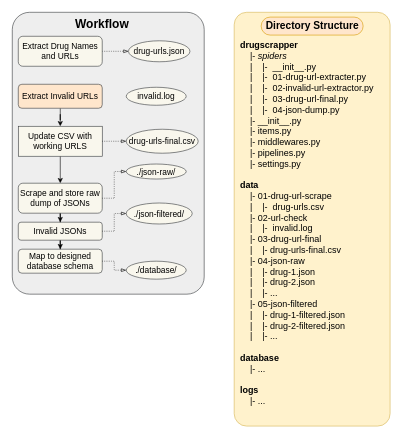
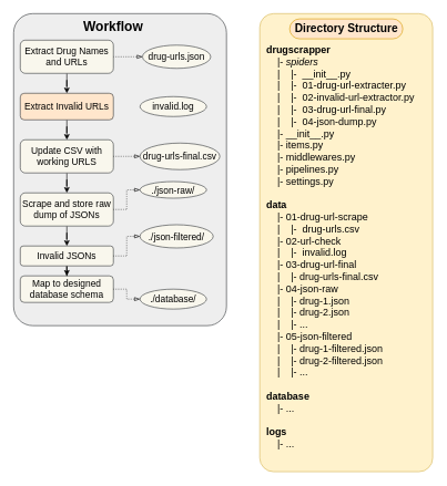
  <mxCell id="0" />
  <mxCell id="1" parent="0" />
  <mxCell id="2" value="" style="whiteSpace=wrap;html=1;rounded=1;arcSize=9;fillColor=#eeeeee;strokeColor=#36393d;" parent="1" vertex="1"><mxGeometry x="20" y="20" width="320" height="470" as="geometry" /></mxCell>
  <mxCell id="3" value="&lt;span style=&quot;font-size: 15px;&quot;&gt;&lt;b&gt;&lt;br&gt;&lt;br&gt;drugscrapper&lt;/b&gt;&lt;/span&gt;&lt;br style=&quot;font-size: 15px;&quot;&gt;&lt;div style=&quot;font-size: 15px;&quot;&gt;&lt;span style=&quot;font-size: 15px;&quot;&gt;&amp;nbsp;&amp;nbsp;&amp;nbsp;&amp;nbsp;&lt;/span&gt;|- &lt;i&gt;spiders&lt;/i&gt;&lt;/div&gt;&lt;div style=&quot;font-size: 15px;&quot;&gt;&amp;nbsp; &amp;nbsp; |&lt;span style=&quot;font-size: 15px;&quot;&gt;&lt;span style=&quot;font-size: 15px;&quot;&gt;&amp;nbsp;&amp;nbsp;&amp;nbsp;&amp;nbsp;&lt;/span&gt;&lt;/span&gt;|-&amp;nbsp; __init__.py&lt;br style=&quot;font-size: 15px;&quot;&gt;&lt;/div&gt;&lt;div style=&quot;font-size: 15px;&quot;&gt;&lt;span style=&quot;font-size: 15px;&quot;&gt;&amp;nbsp; &amp;nbsp; |&lt;span style=&quot;font-size: 15px;&quot;&gt;&lt;span style=&quot;font-size: 15px;&quot;&gt;&amp;nbsp;&amp;nbsp;&amp;nbsp;&amp;nbsp;&lt;/span&gt;&lt;/span&gt;&lt;/span&gt;|-&amp;nbsp; 01-drug-url-extracter.py&lt;br style=&quot;font-size: 15px;&quot;&gt;&lt;/div&gt;&#09;&lt;div style=&quot;font-size: 15px;&quot;&gt;&lt;span style=&quot;font-size: 15px;&quot;&gt;&lt;span style=&quot;font-size: 15px;&quot;&gt;&lt;span style=&quot;font-size: 15px;&quot;&gt;&amp;nbsp; &amp;nbsp; |&lt;span style=&quot;font-size: 15px;&quot;&gt;&lt;span style=&quot;font-size: 15px;&quot;&gt;&amp;nbsp;&amp;nbsp;&amp;nbsp;&amp;nbsp;&lt;/span&gt;&lt;/span&gt;&lt;/span&gt;&lt;/span&gt;&lt;/span&gt;&lt;span style=&quot;font-size: 15px;&quot;&gt;|-&amp;nbsp; 02-invalid-url-extractor.py&lt;/span&gt;&lt;br style=&quot;font-size: 15px;&quot;&gt;&lt;/div&gt;&amp;nbsp; &amp;nbsp; |&lt;span style=&quot;font-size: 15px;&quot;&gt;&lt;span style=&quot;font-size: 15px;&quot;&gt;&amp;nbsp;&amp;nbsp;&amp;nbsp;&amp;nbsp;&lt;/span&gt;&lt;/span&gt;|-&amp;nbsp; 03-drug-url-final.py&lt;br style=&quot;font-size: 15px;&quot;&gt;&amp;nbsp; &amp;nbsp; |&lt;span style=&quot;font-size: 15px;&quot;&gt;&lt;span style=&quot;font-size: 15px;&quot;&gt;&amp;nbsp;&amp;nbsp;&amp;nbsp;&amp;nbsp;&lt;/span&gt;&lt;/span&gt;|-&amp;nbsp; 04-json-dump.py&lt;br&gt;&lt;div style=&quot;font-size: 15px;&quot;&gt;&lt;span style=&quot;font-size: 15px;&quot;&gt;&amp;nbsp; &amp;nbsp; |- __init__.py&lt;/span&gt;&lt;br style=&quot;font-size: 15px;&quot;&gt;&lt;/div&gt;&amp;nbsp;&amp;nbsp;&amp;nbsp;&amp;nbsp;|- items.py&lt;div style=&quot;font-size: 15px;&quot;&gt;&amp;nbsp;&amp;nbsp;&amp;nbsp;&amp;nbsp;|- middlewares.py&lt;br style=&quot;font-size: 15px;&quot;&gt;&lt;/div&gt;&lt;div style=&quot;font-size: 15px;&quot;&gt;&amp;nbsp;&amp;nbsp;&amp;nbsp;&amp;nbsp;|- pipelines.py&lt;span style=&quot;font-size: 15px;&quot;&gt;&lt;br style=&quot;font-size: 15px;&quot;&gt;&lt;/span&gt;&lt;/div&gt;&lt;div style=&quot;font-size: 15px;&quot;&gt;&amp;nbsp;&amp;nbsp;&amp;nbsp;&amp;nbsp;|- settings.py&lt;br style=&quot;font-size: 15px;&quot;&gt;&lt;/div&gt;&lt;div style=&quot;font-size: 15px;&quot;&gt;&lt;br style=&quot;font-size: 15px;&quot;&gt;&lt;/div&gt;&lt;div style=&quot;font-size: 15px;&quot;&gt;&lt;b&gt;data&lt;/b&gt;&lt;/div&gt;&lt;div style=&quot;font-size: 15px;&quot;&gt;&amp;nbsp;&amp;nbsp;&amp;nbsp;&amp;nbsp;|- 01-drug-url-scrape&lt;br style=&quot;font-size: 15px;&quot;&gt;&lt;/div&gt;&lt;div style=&quot;font-size: 15px;&quot;&gt;&amp;nbsp; &amp;nbsp; |&lt;span style=&quot;font-size: 15px;&quot;&gt;&lt;span style=&quot;font-size: 15px;&quot;&gt;&amp;nbsp;&amp;nbsp;&amp;nbsp;&amp;nbsp;&lt;/span&gt;&lt;/span&gt;|-&amp;nbsp; drug-urls.csv&lt;br style=&quot;font-size: 15px;&quot;&gt;&lt;/div&gt;&lt;div style=&quot;font-size: 15px;&quot;&gt;&amp;nbsp;&amp;nbsp;&amp;nbsp;&amp;nbsp;|- 02-url-check&lt;br style=&quot;font-size: 15px;&quot;&gt;&lt;/div&gt;&lt;div style=&quot;font-size: 15px;&quot;&gt;&amp;nbsp; &amp;nbsp; |&lt;span style=&quot;font-size: 15px;&quot;&gt;&lt;span style=&quot;font-size: 15px;&quot;&gt;&amp;nbsp;&amp;nbsp;&amp;nbsp;&amp;nbsp;&lt;/span&gt;&lt;/span&gt;|-&amp;nbsp; invalid.log&lt;br style=&quot;font-size: 15px;&quot;&gt;&lt;/div&gt;&lt;div style=&quot;font-size: 15px;&quot;&gt;&amp;nbsp;&amp;nbsp;&amp;nbsp;&amp;nbsp;|- 03-drug-url-final&lt;br style=&quot;font-size: 15px;&quot;&gt;&lt;/div&gt;&lt;div style=&quot;font-size: 15px;&quot;&gt;&amp;nbsp; &amp;nbsp; |&lt;span style=&quot;font-size: 15px;&quot;&gt;&lt;span style=&quot;font-size: 15px;&quot;&gt;&amp;nbsp;&amp;nbsp;&amp;nbsp;&amp;nbsp;&lt;/span&gt;&lt;/span&gt;|- drug-urls-final.csv&lt;br style=&quot;font-size: 15px;&quot;&gt;&lt;/div&gt;&lt;div style=&quot;font-size: 15px;&quot;&gt;&amp;nbsp;&amp;nbsp;&amp;nbsp;&amp;nbsp;|- 04-json-raw&lt;br style=&quot;font-size: 15px;&quot;&gt;&lt;/div&gt;&lt;div style=&quot;font-size: 15px;&quot;&gt;&amp;nbsp; &amp;nbsp; |&lt;span style=&quot;font-size: 15px;&quot;&gt;&lt;span style=&quot;font-size: 15px;&quot;&gt;&amp;nbsp;&amp;nbsp;&amp;nbsp;&amp;nbsp;&lt;/span&gt;&lt;/span&gt;|- drug-1.json&lt;br style=&quot;font-size: 15px;&quot;&gt;&lt;/div&gt;&amp;nbsp; &amp;nbsp; |&lt;span style=&quot;font-size: 15px;&quot;&gt;&lt;span style=&quot;font-size: 15px;&quot;&gt;&amp;nbsp;&amp;nbsp;&amp;nbsp;&lt;/span&gt;&lt;/span&gt;&amp;nbsp;|- drug-2.json&lt;br style=&quot;font-size: 15px;&quot;&gt;&amp;nbsp; &amp;nbsp; |&lt;span style=&quot;font-size: 15px;&quot;&gt;&lt;span style=&quot;font-size: 15px;&quot;&gt;&amp;nbsp;&amp;nbsp;&amp;nbsp;&amp;nbsp;&lt;/span&gt;&lt;/span&gt;|- ...&lt;div style=&quot;font-size: 15px;&quot;&gt;&amp;nbsp;&amp;nbsp;&amp;nbsp;&amp;nbsp;|- 05-json-filtered&lt;br style=&quot;font-size: 15px;&quot;&gt;&lt;/div&gt;&amp;nbsp; &amp;nbsp; |&lt;span style=&quot;font-size: 15px;&quot;&gt;&lt;span style=&quot;font-size: 15px;&quot;&gt;&amp;nbsp;&amp;nbsp;&amp;nbsp;&amp;nbsp;&lt;/span&gt;&lt;/span&gt;|- drug-1-filtered.json&lt;div style=&quot;font-size: 15px;&quot;&gt;&amp;nbsp; &amp;nbsp; |&lt;span style=&quot;font-size: 15px;&quot;&gt;&lt;span style=&quot;font-size: 15px;&quot;&gt;&amp;nbsp;&amp;nbsp;&amp;nbsp;&amp;nbsp;&lt;/span&gt;&lt;/span&gt;|- drug-2-filtered.json&lt;br style=&quot;font-size: 15px;&quot;&gt;&lt;/div&gt;&lt;div style=&quot;font-size: 15px;&quot;&gt;&amp;nbsp; &amp;nbsp; |&lt;span style=&quot;font-size: 15px;&quot;&gt;&lt;span style=&quot;font-size: 15px;&quot;&gt;&amp;nbsp;&amp;nbsp;&amp;nbsp;&amp;nbsp;&lt;/span&gt;&lt;/span&gt;|- ...&lt;br style=&quot;font-size: 15px;&quot;&gt;&lt;/div&gt;&lt;div style=&quot;font-size: 15px;&quot;&gt;&lt;br style=&quot;font-size: 15px;&quot;&gt;&lt;/div&gt;&lt;div style=&quot;font-size: 15px;&quot;&gt;&lt;b&gt;database&lt;/b&gt;&lt;br&gt;&lt;/div&gt;&lt;div style=&quot;font-size: 15px;&quot;&gt;&amp;nbsp;&amp;nbsp;&amp;nbsp;&amp;nbsp;|- ...&lt;br style=&quot;font-size: 15px;&quot;&gt;&lt;/div&gt;&lt;div style=&quot;font-size: 15px;&quot;&gt;&lt;br style=&quot;font-size: 15px;&quot;&gt;&lt;/div&gt;&lt;div style=&quot;font-size: 15px;&quot;&gt;&lt;b&gt;logs&lt;/b&gt;&lt;/div&gt;&lt;div style=&quot;font-size: 15px;&quot;&gt;&amp;nbsp;&amp;nbsp;&amp;nbsp;&amp;nbsp;|- ...&lt;/div&gt;" style="whiteSpace=wrap;html=1;align=left;fontSize=15;spacing=5;verticalAlign=top;horizontal=1;spacingLeft=5;labelBackgroundColor=none;rounded=1;arcSize=8;fillColor=#fff2cc;strokeColor=#d6b656;" parent="1" vertex="1"><mxGeometry x="390" y="20" width="260" height="690" as="geometry" /></mxCell>
  <mxCell id="4" value="" style="edgeStyle=orthogonalEdgeStyle;rounded=0;orthogonalLoop=1;jettySize=auto;html=1;dashed=1;dashPattern=1 2;endArrow=blockThin;endFill=0;" parent="1" source="6" target="7" edge="1"><mxGeometry relative="1" as="geometry" /></mxCell>
+ <mxCell id="5" value="" style="edgeStyle=orthogonalEdgeStyle;rounded=0;orthogonalLoop=1;jettySize=auto;html=1;" parent="1" source="6" target="9" edge="1"><mxGeometry relative="1" as="geometry" /></mxCell>
  <mxCell id="6" value="Extract Drug Names and URLs" style="whiteSpace=wrap;html=1;fontSize=14;spacing=4;rounded=1;fillColor=#f9f7ed;strokeColor=#36393d;" parent="1" vertex="1"><mxGeometry x="30" y="60" width="140" height="50" as="geometry" /></mxCell>
  <mxCell id="7" value="drug-urls.json" style="ellipse;whiteSpace=wrap;html=1;fontSize=14;spacing=4;fillColor=#f9f7ed;strokeColor=#36393d;" parent="1" vertex="1"><mxGeometry x="213.78" y="67.5" width="102.44" height="35" as="geometry" /></mxCell>
  <mxCell id="8" value="" style="edgeStyle=orthogonalEdgeStyle;rounded=0;orthogonalLoop=1;jettySize=auto;html=1;" parent="1" source="9" target="12" edge="1"><mxGeometry relative="1" as="geometry" /></mxCell>
  <mxCell id="9" value="Extract Invalid URLs" style="whiteSpace=wrap;html=1;fontSize=14;spacing=4;rounded=1;fillColor=#ffe6cc;strokeColor=#36393d;" parent="1" vertex="1"><mxGeometry x="30" y="140" width="140" height="40" as="geometry" /></mxCell>
  <mxCell id="10" value="invalid.log" style="ellipse;whiteSpace=wrap;html=1;fontSize=14;spacing=4;fillColor=#f9f7ed;strokeColor=#36393d;" parent="1" vertex="1"><mxGeometry x="210" y="145" width="100" height="30" as="geometry" /></mxCell>
  <mxCell id="11" value="" style="edgeStyle=orthogonalEdgeStyle;rounded=0;orthogonalLoop=1;jettySize=auto;html=1;" parent="1" source="12" target="16" edge="1"><mxGeometry relative="1" as="geometry" /></mxCell>
- <mxCell id="12" value="Update CSV with working URLS" style="whiteSpace=wrap;html=1;fontSize=14;spacing=4;fillColor=#f9f7ed;strokeColor=#36393d;rounded=0;" parent="1" vertex="1"><mxGeometry x="30" y="210" width="140" height="50" as="geometry" /></mxCell>
+ <mxCell id="12" value="Update CSV with working URLS" style="whiteSpace=wrap;html=1;fontSize=14;spacing=4;rounded=1;fillColor=#f9f7ed;strokeColor=#36393d;" parent="1" vertex="1"><mxGeometry x="30" y="210" width="140" height="50" as="geometry" /></mxCell>
  <mxCell id="13" value="" style="edgeStyle=orthogonalEdgeStyle;rounded=0;orthogonalLoop=1;jettySize=auto;html=1;dashed=1;dashPattern=1 2;endArrow=blockThin;endFill=0;exitX=1;exitY=0.5;exitDx=0;exitDy=0;" parent="1" source="12" target="14" edge="1"><mxGeometry relative="1" as="geometry"><mxPoint x="190" y="240.25" as="sourcePoint" /></mxGeometry></mxCell>
  <mxCell id="14" value="drug-urls-final.csv" style="ellipse;whiteSpace=wrap;html=1;fontSize=14;spacing=4;fillColor=#f9f7ed;strokeColor=#36393d;" parent="1" vertex="1"><mxGeometry x="210" y="215" width="120" height="40" as="geometry" /></mxCell>
  <mxCell id="15" value="" style="edgeStyle=orthogonalEdgeStyle;rounded=0;orthogonalLoop=1;jettySize=auto;html=1;" parent="1" source="16" target="20" edge="1"><mxGeometry relative="1" as="geometry" /></mxCell>
- <mxCell id="16" value="Scrape and store raw dump of JSONs" style="whiteSpace=wrap;html=1;fontSize=14;spacing=4;rounded=1;fillColor=#f9f7ed;strokeColor=#36393d;" parent="1" vertex="1"><mxGeometry x="30" y="305" width="140" height="50" as="geometry" /></mxCell>
+ <mxCell id="16" value="Scrape and store raw dump of JSONs" style="whiteSpace=wrap;html=1;fontSize=14;spacing=4;rounded=1;fillColor=#f9f7ed;strokeColor=#36393d;" parent="1" vertex="1"><mxGeometry x="30" y="290" width="140" height="50" as="geometry" /></mxCell>
  <mxCell id="17" value="" style="edgeStyle=orthogonalEdgeStyle;rounded=0;orthogonalLoop=1;jettySize=auto;html=1;dashed=1;dashPattern=1 2;endArrow=blockThin;endFill=0;exitX=1;exitY=0.5;exitDx=0;exitDy=0;entryX=0;entryY=0.5;entryDx=0;entryDy=0;" parent="1" source="16" target="18" edge="1"><mxGeometry relative="1" as="geometry"><mxPoint x="190" y="332.12" as="sourcePoint" /><mxPoint x="210" y="323.032" as="targetPoint" /></mxGeometry></mxCell>
  <mxCell id="18" value="./json-raw/" style="ellipse;whiteSpace=wrap;html=1;fontSize=14;spacing=4;fillColor=#f9f7ed;strokeColor=#36393d;" parent="1" vertex="1"><mxGeometry x="210" y="273" width="100" height="25" as="geometry" /></mxCell>
  <mxCell id="19" value="" style="edgeStyle=orthogonalEdgeStyle;rounded=0;orthogonalLoop=1;jettySize=auto;html=1;" parent="1" source="20" target="23" edge="1"><mxGeometry relative="1" as="geometry" /></mxCell>
  <mxCell id="20" value="Invalid JSONs" style="whiteSpace=wrap;html=1;fontSize=14;spacing=4;rounded=1;fillColor=#f9f7ed;strokeColor=#36393d;" parent="1" vertex="1"><mxGeometry x="30" y="370" width="140" height="30" as="geometry" /></mxCell>
  <mxCell id="21" value="" style="edgeStyle=orthogonalEdgeStyle;rounded=0;orthogonalLoop=1;jettySize=auto;html=1;dashed=1;dashPattern=1 2;endArrow=blockThin;endFill=0;exitX=1;exitY=0.5;exitDx=0;exitDy=0;" parent="1" source="20" target="22" edge="1"><mxGeometry relative="1" as="geometry"><mxPoint x="200" y="407" as="sourcePoint" /></mxGeometry></mxCell>
  <mxCell id="22" value="./json-filtered/" style="ellipse;whiteSpace=wrap;html=1;fontSize=14;spacing=4;fillColor=#f9f7ed;strokeColor=#36393d;" parent="1" vertex="1"><mxGeometry x="210" y="338" width="110" height="35" as="geometry" /></mxCell>
  <mxCell id="23" value="Map to designed database schema" style="whiteSpace=wrap;html=1;fontSize=14;spacing=4;rounded=1;fillColor=#f9f7ed;strokeColor=#36393d;" parent="1" vertex="1"><mxGeometry x="30" y="415" width="140" height="40" as="geometry" /></mxCell>
  <mxCell id="24" value="" style="edgeStyle=orthogonalEdgeStyle;rounded=0;orthogonalLoop=1;jettySize=auto;html=1;dashed=1;dashPattern=1 2;endArrow=blockThin;endFill=0;exitX=1;exitY=0.5;exitDx=0;exitDy=0;entryX=0;entryY=0.5;entryDx=0;entryDy=0;" parent="1" source="23" target="25" edge="1"><mxGeometry relative="1" as="geometry"><mxPoint x="190" y="445.87" as="sourcePoint" /><mxPoint x="210" y="449.061" as="targetPoint" /></mxGeometry></mxCell>
  <mxCell id="25" value="./database/" style="ellipse;whiteSpace=wrap;html=1;fontSize=14;spacing=4;shadow=0;fillColor=#f9f7ed;strokeColor=#36393d;" parent="1" vertex="1"><mxGeometry x="210" y="435" width="100" height="30" as="geometry" /></mxCell>
  <mxCell id="26" value="Workflow" style="text;html=1;align=left;verticalAlign=middle;resizable=0;points=[];autosize=1;strokeColor=none;fillColor=none;spacing=0;fontSize=20;fontStyle=1" parent="1" vertex="1"><mxGeometry x="125" y="23" width="110" height="30" as="geometry" /></mxCell>
  <mxCell id="27" value="Directory Structure" style="text;html=1;align=center;verticalAlign=middle;resizable=0;points=[];autosize=1;fontSize=17;fontStyle=1;spacing=0;rounded=1;arcSize=50;strokeColor=#d79b00;fillColor=#ffe6cc;" parent="1" vertex="1"><mxGeometry x="435" y="28" width="170" height="30" as="geometry" /></mxCell>
